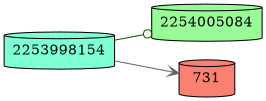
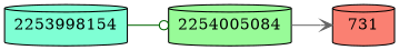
  strict digraph {
    rankdir=LR
    node [shape=cylinder style=filled]
    2253998154 [fillcolor=aquamarine]
    2254005084 [fillcolor=palegreen]
    731 [fillcolor=salmon]
    2253998154 -> 2254005084 [arrowhead=odot color=darkgreen]
-   2253998154 -> 731 [arrowhead=vee color=gray40]
+   2254005084 -> 731 [arrowhead=vee color=gray40]
  }
